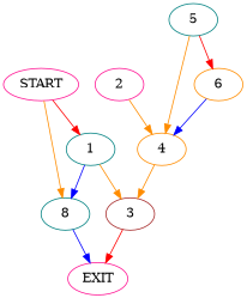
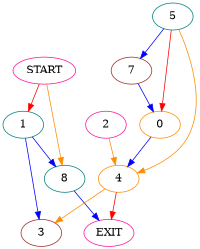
  digraph {
    node [color=deeppink]
    edge [color=blue]
    n1 [label=START]
    1 [color=teal]
    8 [color=teal]
    3 [color=brown]
    n5 [label=EXIT]
    4 [color=darkorange]
    2
    5 [color=teal]
-   6 [color=darkorange]
+   6 [color=darkorange label=0]
+   7 [color=brown]
    n1 -> 1 [color=red]
    n1 -> 8 [color=darkorange]
    1 -> 8
-   1 -> 3 [color=darkorange]
+   1 -> 3
    8 -> n5
-   3 -> n5 [color=red]
+   4 -> n5 [color=red]
    4 -> 3 [color=darkorange]
    2 -> 4 [color=darkorange]
    5 -> 4 [color=darkorange]
    5 -> 6 [color=red]
+   5 -> 7
    6 -> 4
+   7 -> 6
  }
